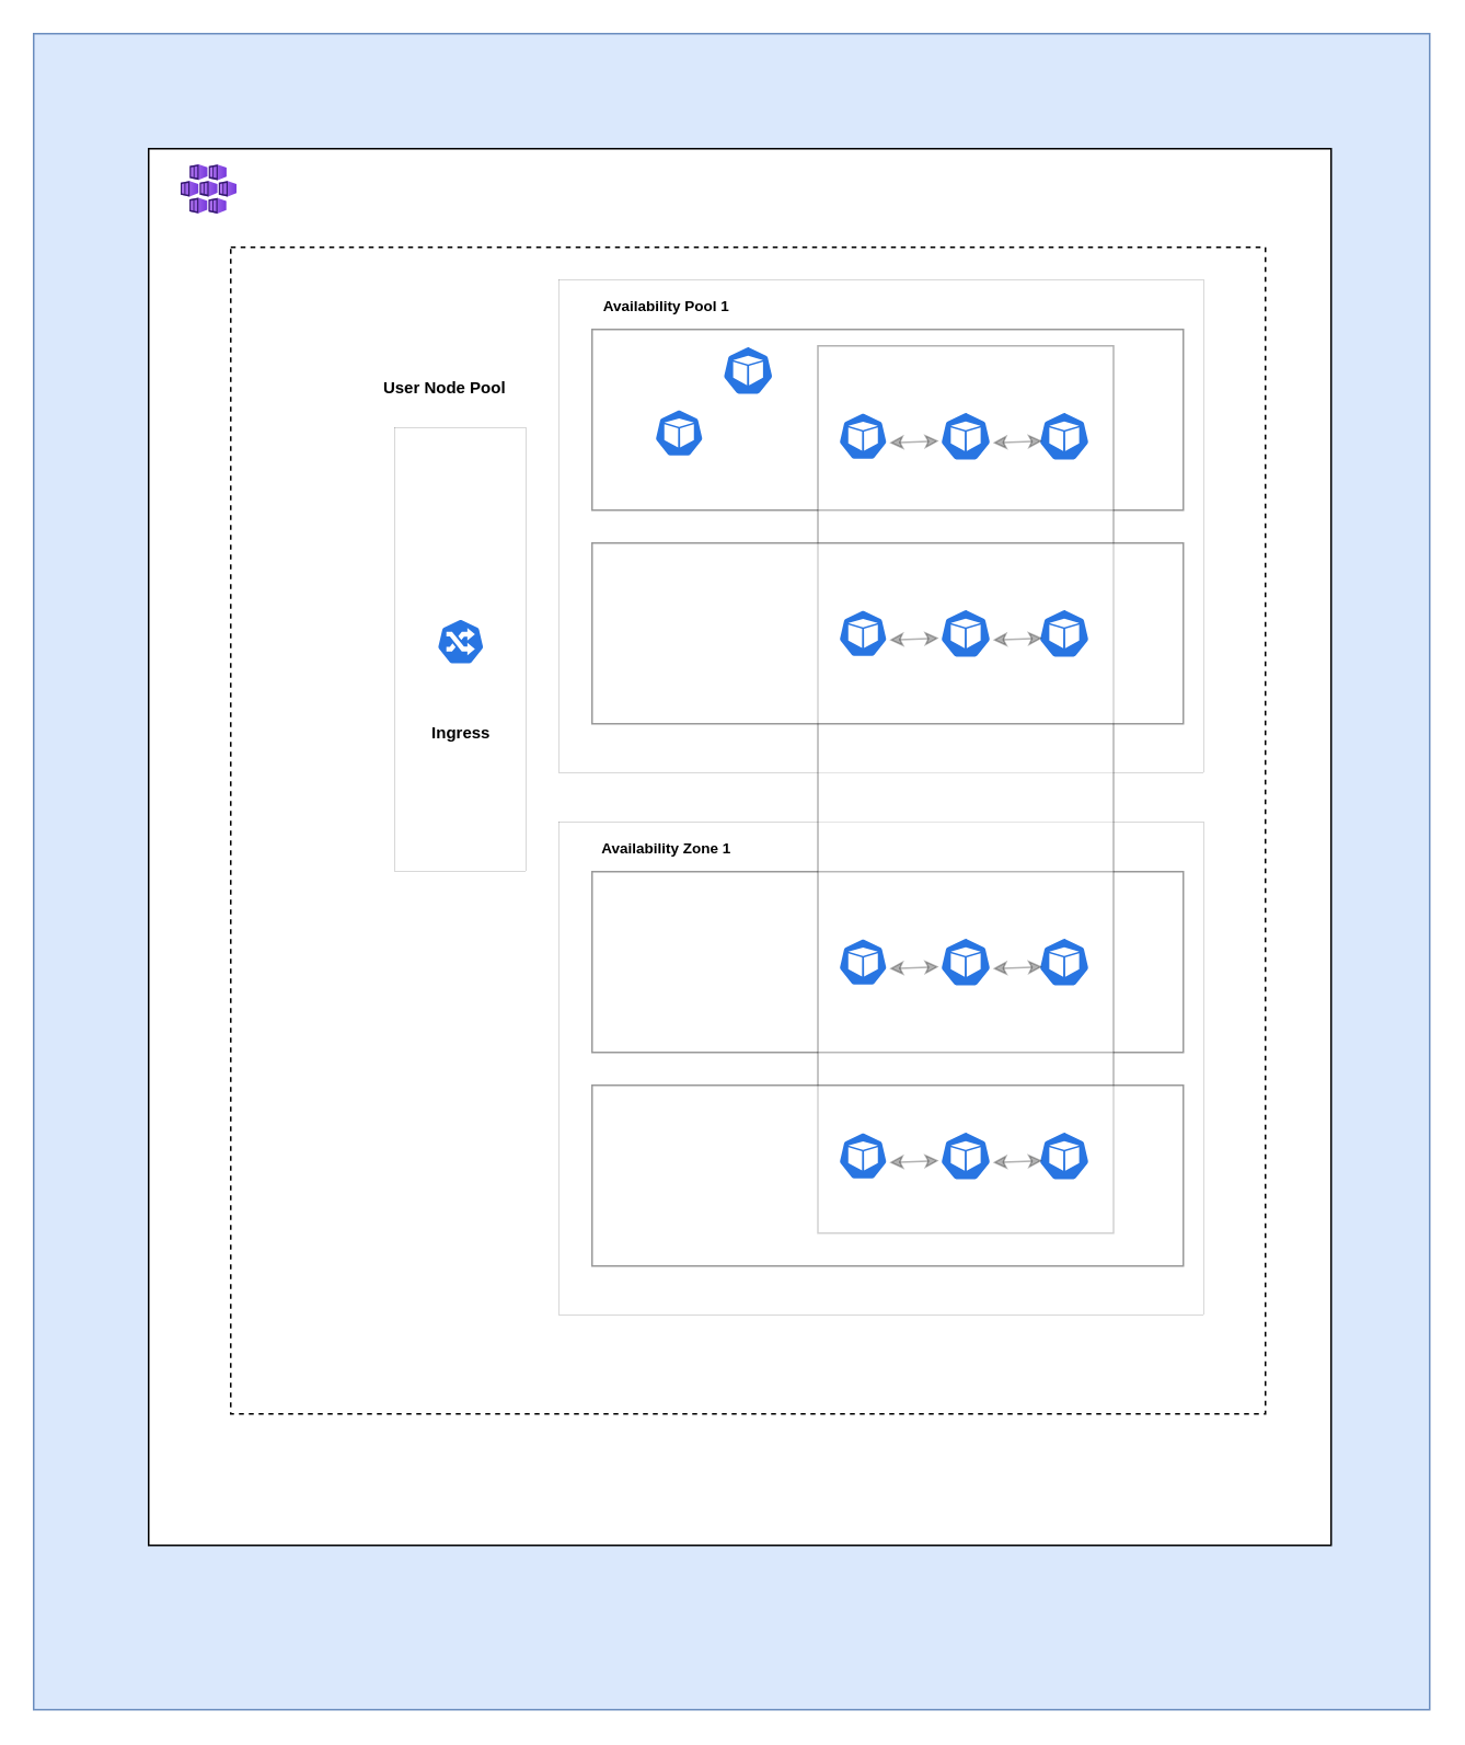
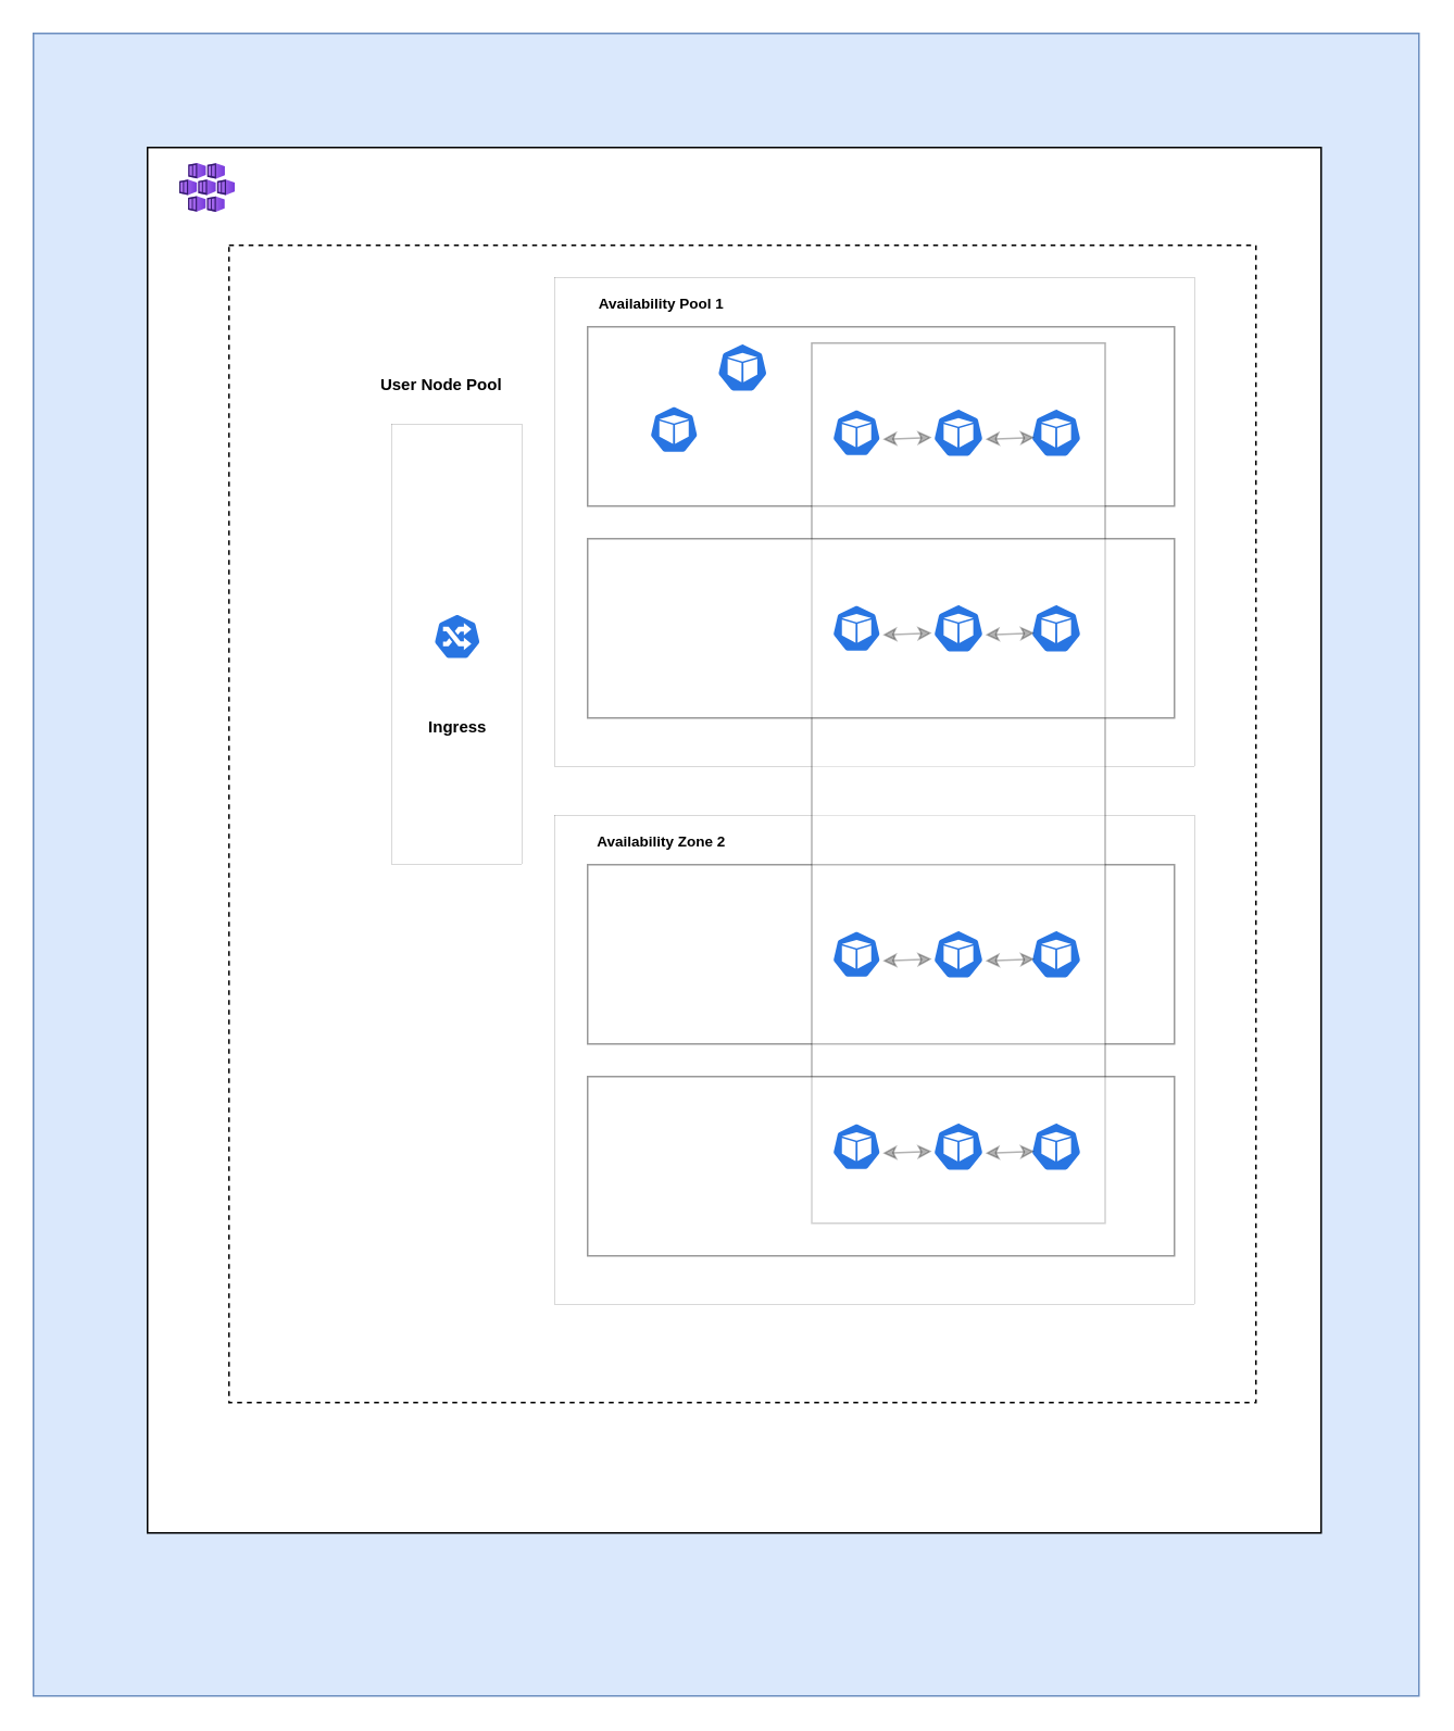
  <mxCell id="0" />
  <mxCell id="1" parent="0" />
  <mxCell id="2" value="" style="rounded=0;whiteSpace=wrap;html=1;fillColor=#dae8fc;strokeColor=#6c8ebf;" parent="1" vertex="1"><mxGeometry x="20" y="20" width="850" height="1020" as="geometry" /></mxCell>
  <mxCell id="3" value="" style="rounded=0;whiteSpace=wrap;html=1;" parent="1" vertex="1"><mxGeometry x="90" width="720" height="850" as="geometry" y="90" /></mxCell>
  <mxCell id="4" value="" style="rounded=0;whiteSpace=wrap;html=1;dashed=1;" parent="1" vertex="1"><mxGeometry x="140" y="150" width="630" height="710" as="geometry" /></mxCell>
  <mxCell id="5" value="" style="rounded=0;whiteSpace=wrap;html=1;strokeWidth=0;" vertex="1" parent="1"><mxGeometry x="340" y="500" width="392.5" height="300" as="geometry" /></mxCell>
  <mxCell id="6" value="" style="rounded=0;whiteSpace=wrap;html=1;strokeWidth=1;opacity=40;" vertex="1" parent="1"><mxGeometry x="360" y="530" width="360" height="110" as="geometry" /></mxCell>
  <mxCell id="7" value="" style="rounded=0;whiteSpace=wrap;html=1;strokeWidth=0;" parent="1" vertex="1"><mxGeometry x="340" y="170" width="392.5" height="300" as="geometry" /></mxCell>
  <mxCell id="8" value="" style="rounded=0;whiteSpace=wrap;html=1;strokeWidth=1;opacity=40;" vertex="1" parent="1"><mxGeometry x="360" y="200" width="360" height="110" as="geometry" /></mxCell>
  <mxCell id="9" value="" style="rounded=0;whiteSpace=wrap;html=1;strokeWidth=1;fontSize=11;opacity=30;" vertex="1" parent="1"><mxGeometry x="497.5" y="210" width="180" height="540" as="geometry" /></mxCell>
  <mxCell id="10" value="" style="aspect=fixed;html=1;points=[];align=center;image;fontSize=12;image=img/lib/azure2/compute/Kubernetes_Services.svg;" parent="1" vertex="1"><mxGeometry x="110" y="100" width="34.01" height="30" as="geometry" /></mxCell>
  <mxCell id="11" value="User Node Pool" style="text;html=1;resizable=0;autosize=1;align=center;verticalAlign=middle;points=[];fillColor=none;strokeColor=none;rounded=0;fontSize=10;fontStyle=1" parent="1" vertex="1"><mxGeometry x="220" y="220" width="100" height="30" as="geometry" /></mxCell>
  <mxCell id="12" value="&lt;font style=&quot;font-size: 9px;&quot;&gt;&lt;b&gt;Availability Pool 1&lt;/b&gt;&lt;/font&gt;" style="text;html=1;resizable=0;autosize=1;align=center;verticalAlign=middle;points=[];fillColor=none;strokeColor=none;rounded=0;" parent="1" vertex="1"><mxGeometry x="355" y="170" width="100" height="30" as="geometry" /></mxCell>
  <mxCell id="13" value="" style="rounded=0;whiteSpace=wrap;html=1;fontSize=10;strokeWidth=0;" parent="1" vertex="1"><mxGeometry x="240" y="260" width="80" height="270" as="geometry" /></mxCell>
  <mxCell id="14" value="" style="sketch=0;html=1;dashed=0;whitespace=wrap;fillColor=#2875E2;strokeColor=#ffffff;points=[[0.005,0.63,0],[0.1,0.2,0],[0.9,0.2,0],[0.5,0,0],[0.995,0.63,0],[0.72,0.99,0],[0.5,1,0],[0.28,0.99,0]];shape=mxgraph.kubernetes.icon;prIcon=ing;fontSize=10;" parent="1" vertex="1"><mxGeometry x="265" y="376" width="30" height="28" as="geometry" /></mxCell>
  <mxCell id="15" value="Ingress" style="text;html=1;resizable=0;autosize=1;align=center;verticalAlign=middle;points=[];fillColor=none;strokeColor=none;rounded=0;fontSize=10;fontStyle=1" parent="1" vertex="1"><mxGeometry x="250" y="430" width="60" height="30" as="geometry" /></mxCell>
  <mxCell id="16" value="" style="rounded=0;whiteSpace=wrap;html=1;strokeWidth=1;opacity=40;" vertex="1" parent="1"><mxGeometry x="360" y="330" width="360" height="110" as="geometry" /></mxCell>
  <mxCell id="17" value="" style="sketch=0;html=1;dashed=0;whitespace=wrap;fillColor=#2875E2;strokeColor=#ffffff;points=[[0.005,0.63,0],[0.1,0.2,0],[0.9,0.2,0],[0.5,0,0],[0.995,0.63,0],[0.72,0.99,0],[0.5,1,0],[0.28,0.99,0]];shape=mxgraph.kubernetes.icon;prIcon=pod;strokeWidth=1;fontSize=11;" vertex="1" parent="1"><mxGeometry x="398" y="248" width="30" height="30" as="geometry" /></mxCell>
  <mxCell id="18" value="" style="sketch=0;html=1;dashed=0;whitespace=wrap;fillColor=#2875E2;strokeColor=#ffffff;points=[[0.005,0.63,0],[0.1,0.2,0],[0.9,0.2,0],[0.5,0,0],[0.995,0.63,0],[0.72,0.99,0],[0.5,1,0],[0.28,0.99,0]];shape=mxgraph.kubernetes.icon;prIcon=pod;strokeWidth=1;fontSize=11;" vertex="1" parent="1"><mxGeometry x="437.5" y="210" width="35" height="30" as="geometry" /></mxCell>
  <mxCell id="19" value="" style="group" vertex="1" connectable="0" parent="1"><mxGeometry x="510" y="370" width="155" height="30" as="geometry" /></mxCell>
  <mxCell id="20" value="" style="sketch=0;html=1;dashed=0;whitespace=wrap;fillColor=#2875E2;strokeColor=#ffffff;points=[[0.005,0.63,0],[0.1,0.2,0],[0.9,0.2,0],[0.5,0,0],[0.995,0.63,0],[0.72,0.99,0],[0.5,1,0],[0.28,0.99,0]];shape=mxgraph.kubernetes.icon;prIcon=pod;strokeWidth=1;fontSize=11;" vertex="1" parent="19"><mxGeometry width="30" height="30" as="geometry" /></mxCell>
  <mxCell id="21" value="" style="sketch=0;html=1;dashed=0;whitespace=wrap;fillColor=#2875E2;strokeColor=#ffffff;points=[[0.005,0.63,0],[0.1,0.2,0],[0.9,0.2,0],[0.5,0,0],[0.995,0.63,0],[0.72,0.99,0],[0.5,1,0],[0.28,0.99,0]];shape=mxgraph.kubernetes.icon;prIcon=pod;strokeWidth=1;fontSize=11;" vertex="1" parent="19"><mxGeometry x="60" width="35" height="30" as="geometry" /></mxCell>
  <mxCell id="22" value="" style="sketch=0;html=1;dashed=0;whitespace=wrap;fillColor=#2875E2;strokeColor=#ffffff;points=[[0.005,0.63,0],[0.1,0.2,0],[0.9,0.2,0],[0.5,0,0],[0.995,0.63,0],[0.72,0.99,0],[0.5,1,0],[0.28,0.99,0]];shape=mxgraph.kubernetes.icon;prIcon=pod;strokeWidth=1;fontSize=11;" vertex="1" parent="19"><mxGeometry x="120" width="35" height="30" as="geometry" /></mxCell>
  <mxCell id="23" value="" style="endArrow=classic;startArrow=classic;html=1;rounded=0;fontSize=11;entryX=0.005;entryY=0.63;entryDx=0;entryDy=0;entryPerimeter=0;opacity=30;" edge="1" parent="19"><mxGeometry width="50" height="50" relative="1" as="geometry"><mxPoint x="31" y="19" as="sourcePoint" /><mxPoint x="61.175" y="17.9" as="targetPoint" /></mxGeometry></mxCell>
  <mxCell id="24" value="" style="endArrow=classic;startArrow=classic;html=1;rounded=0;fontSize=11;entryX=0.005;entryY=0.63;entryDx=0;entryDy=0;entryPerimeter=0;opacity=30;" edge="1" parent="19"><mxGeometry width="50" height="50" relative="1" as="geometry"><mxPoint x="94" y="19" as="sourcePoint" /><mxPoint x="124.175" y="17.9" as="targetPoint" /></mxGeometry></mxCell>
  <mxCell id="25" value="" style="group" vertex="1" connectable="0" parent="1"><mxGeometry x="510" y="250" width="155" height="30" as="geometry" /></mxCell>
  <mxCell id="26" value="" style="sketch=0;html=1;dashed=0;whitespace=wrap;fillColor=#2875E2;strokeColor=#ffffff;points=[[0.005,0.63,0],[0.1,0.2,0],[0.9,0.2,0],[0.5,0,0],[0.995,0.63,0],[0.72,0.99,0],[0.5,1,0],[0.28,0.99,0]];shape=mxgraph.kubernetes.icon;prIcon=pod;strokeWidth=1;fontSize=11;" vertex="1" parent="25"><mxGeometry width="30" height="30" as="geometry" /></mxCell>
  <mxCell id="27" value="" style="sketch=0;html=1;dashed=0;whitespace=wrap;fillColor=#2875E2;strokeColor=#ffffff;points=[[0.005,0.63,0],[0.1,0.2,0],[0.9,0.2,0],[0.5,0,0],[0.995,0.63,0],[0.72,0.99,0],[0.5,1,0],[0.28,0.99,0]];shape=mxgraph.kubernetes.icon;prIcon=pod;strokeWidth=1;fontSize=11;" vertex="1" parent="25"><mxGeometry x="60" width="35" height="30" as="geometry" /></mxCell>
  <mxCell id="28" value="" style="sketch=0;html=1;dashed=0;whitespace=wrap;fillColor=#2875E2;strokeColor=#ffffff;points=[[0.005,0.63,0],[0.1,0.2,0],[0.9,0.2,0],[0.5,0,0],[0.995,0.63,0],[0.72,0.99,0],[0.5,1,0],[0.28,0.99,0]];shape=mxgraph.kubernetes.icon;prIcon=pod;strokeWidth=1;fontSize=11;" vertex="1" parent="25"><mxGeometry x="120" width="35" height="30" as="geometry" /></mxCell>
  <mxCell id="29" value="" style="endArrow=classic;startArrow=classic;html=1;rounded=0;fontSize=11;entryX=0.005;entryY=0.63;entryDx=0;entryDy=0;entryPerimeter=0;opacity=30;" edge="1" parent="25"><mxGeometry width="50" height="50" relative="1" as="geometry"><mxPoint x="31" y="19" as="sourcePoint" /><mxPoint x="61.175" y="17.9" as="targetPoint" /></mxGeometry></mxCell>
  <mxCell id="30" value="" style="endArrow=classic;startArrow=classic;html=1;rounded=0;fontSize=11;entryX=0.005;entryY=0.63;entryDx=0;entryDy=0;entryPerimeter=0;opacity=30;" edge="1" parent="25"><mxGeometry width="50" height="50" relative="1" as="geometry"><mxPoint x="94" y="19" as="sourcePoint" /><mxPoint x="124.175" y="17.9" as="targetPoint" /></mxGeometry></mxCell>
- <mxCell id="31" value="&lt;font style=&quot;font-size: 9px;&quot;&gt;&lt;b&gt;Availability Zone 1&lt;/b&gt;&lt;/font&gt;" style="text;html=1;resizable=0;autosize=1;align=center;verticalAlign=middle;points=[];fillColor=none;strokeColor=none;rounded=0;" vertex="1" parent="1"><mxGeometry x="355" y="500" width="100" height="30" as="geometry" /></mxCell>
+ <mxCell id="31" value="&lt;font style=&quot;font-size: 9px;&quot;&gt;&lt;b&gt;Availability Zone 2&lt;/b&gt;&lt;/font&gt;" style="text;html=1;resizable=0;autosize=1;align=center;verticalAlign=middle;points=[];fillColor=none;strokeColor=none;rounded=0;" vertex="1" parent="1"><mxGeometry x="355" y="500" width="100" height="30" as="geometry" /></mxCell>
  <mxCell id="32" value="" style="rounded=0;whiteSpace=wrap;html=1;strokeWidth=1;opacity=40;" vertex="1" parent="1"><mxGeometry x="360" y="660" width="360" height="110" as="geometry" /></mxCell>
  <mxCell id="33" value="" style="group" vertex="1" connectable="0" parent="1"><mxGeometry x="510" y="688" width="155" height="30" as="geometry" /></mxCell>
  <mxCell id="34" value="" style="sketch=0;html=1;dashed=0;whitespace=wrap;fillColor=#2875E2;strokeColor=#ffffff;points=[[0.005,0.63,0],[0.1,0.2,0],[0.9,0.2,0],[0.5,0,0],[0.995,0.63,0],[0.72,0.99,0],[0.5,1,0],[0.28,0.99,0]];shape=mxgraph.kubernetes.icon;prIcon=pod;strokeWidth=1;fontSize=11;" vertex="1" parent="33"><mxGeometry width="30" height="30" as="geometry" /></mxCell>
  <mxCell id="35" value="" style="sketch=0;html=1;dashed=0;whitespace=wrap;fillColor=#2875E2;strokeColor=#ffffff;points=[[0.005,0.63,0],[0.1,0.2,0],[0.9,0.2,0],[0.5,0,0],[0.995,0.63,0],[0.72,0.99,0],[0.5,1,0],[0.28,0.99,0]];shape=mxgraph.kubernetes.icon;prIcon=pod;strokeWidth=1;fontSize=11;" vertex="1" parent="33"><mxGeometry x="60" width="35" height="30" as="geometry" /></mxCell>
  <mxCell id="36" value="" style="sketch=0;html=1;dashed=0;whitespace=wrap;fillColor=#2875E2;strokeColor=#ffffff;points=[[0.005,0.63,0],[0.1,0.2,0],[0.9,0.2,0],[0.5,0,0],[0.995,0.63,0],[0.72,0.99,0],[0.5,1,0],[0.28,0.99,0]];shape=mxgraph.kubernetes.icon;prIcon=pod;strokeWidth=1;fontSize=11;" vertex="1" parent="33"><mxGeometry x="120" width="35" height="30" as="geometry" /></mxCell>
  <mxCell id="37" value="" style="endArrow=classic;startArrow=classic;html=1;rounded=0;fontSize=11;entryX=0.005;entryY=0.63;entryDx=0;entryDy=0;entryPerimeter=0;opacity=30;" edge="1" parent="33"><mxGeometry width="50" height="50" relative="1" as="geometry"><mxPoint x="31" y="19" as="sourcePoint" /><mxPoint x="61.175" y="17.9" as="targetPoint" /></mxGeometry></mxCell>
  <mxCell id="38" value="" style="endArrow=classic;startArrow=classic;html=1;rounded=0;fontSize=11;entryX=0.005;entryY=0.63;entryDx=0;entryDy=0;entryPerimeter=0;opacity=30;" edge="1" parent="33"><mxGeometry width="50" height="50" relative="1" as="geometry"><mxPoint x="94" y="19" as="sourcePoint" /><mxPoint x="124.175" y="17.9" as="targetPoint" /></mxGeometry></mxCell>
  <mxCell id="39" value="" style="group" vertex="1" connectable="0" parent="1"><mxGeometry x="510" y="570" width="155" height="30" as="geometry" /></mxCell>
  <mxCell id="40" value="" style="sketch=0;html=1;dashed=0;whitespace=wrap;fillColor=#2875E2;strokeColor=#ffffff;points=[[0.005,0.63,0],[0.1,0.2,0],[0.9,0.2,0],[0.5,0,0],[0.995,0.63,0],[0.72,0.99,0],[0.5,1,0],[0.28,0.99,0]];shape=mxgraph.kubernetes.icon;prIcon=pod;strokeWidth=1;fontSize=11;" vertex="1" parent="39"><mxGeometry width="30" height="30" as="geometry" /></mxCell>
  <mxCell id="41" value="" style="sketch=0;html=1;dashed=0;whitespace=wrap;fillColor=#2875E2;strokeColor=#ffffff;points=[[0.005,0.63,0],[0.1,0.2,0],[0.9,0.2,0],[0.5,0,0],[0.995,0.63,0],[0.72,0.99,0],[0.5,1,0],[0.28,0.99,0]];shape=mxgraph.kubernetes.icon;prIcon=pod;strokeWidth=1;fontSize=11;" vertex="1" parent="39"><mxGeometry x="60" width="35" height="30" as="geometry" /></mxCell>
  <mxCell id="42" value="" style="sketch=0;html=1;dashed=0;whitespace=wrap;fillColor=#2875E2;strokeColor=#ffffff;points=[[0.005,0.63,0],[0.1,0.2,0],[0.9,0.2,0],[0.5,0,0],[0.995,0.63,0],[0.72,0.99,0],[0.5,1,0],[0.28,0.99,0]];shape=mxgraph.kubernetes.icon;prIcon=pod;strokeWidth=1;fontSize=11;" vertex="1" parent="39"><mxGeometry x="120" width="35" height="30" as="geometry" /></mxCell>
  <mxCell id="43" value="" style="endArrow=classic;startArrow=classic;html=1;rounded=0;fontSize=11;entryX=0.005;entryY=0.63;entryDx=0;entryDy=0;entryPerimeter=0;opacity=30;" edge="1" parent="39"><mxGeometry width="50" height="50" relative="1" as="geometry"><mxPoint x="31" y="19" as="sourcePoint" /><mxPoint x="61.175" y="17.9" as="targetPoint" /></mxGeometry></mxCell>
  <mxCell id="44" value="" style="endArrow=classic;startArrow=classic;html=1;rounded=0;fontSize=11;entryX=0.005;entryY=0.63;entryDx=0;entryDy=0;entryPerimeter=0;opacity=30;" edge="1" parent="39"><mxGeometry width="50" height="50" relative="1" as="geometry"><mxPoint x="94" y="19" as="sourcePoint" /><mxPoint x="124.175" y="17.9" as="targetPoint" /></mxGeometry></mxCell>
